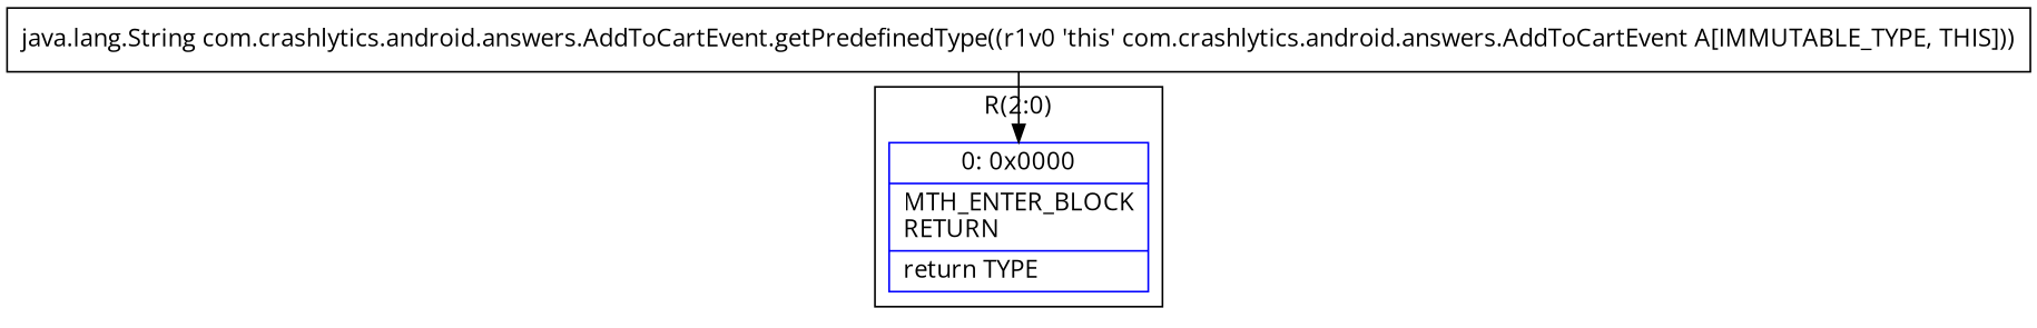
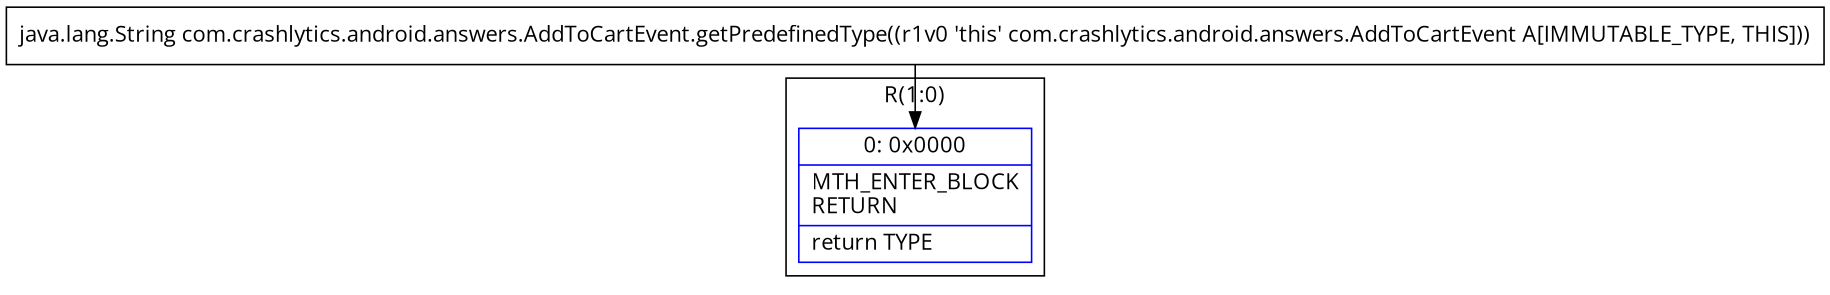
  digraph {
    fontname="Open Sans"
    node [shape=record fontname="Open Sans"]
    n1 [color=blue label="{0\:\ 0x0000|MTH_ENTER_BLOCK\lRETURN\l|return TYPE\l}"]
    n2 [label="{java.lang.String com.crashlytics.android.answers.AddToCartEvent.getPredefinedType((r1v0 'this' com.crashlytics.android.answers.AddToCartEvent A[IMMUTABLE_TYPE, THIS])) }"]
    subgraph cluster_1 {
-     label="R(2:0)"
+     label="R(1:0)"
      n1
    }
    n2 -> n1 [fontname="Open Sans"]
  }
